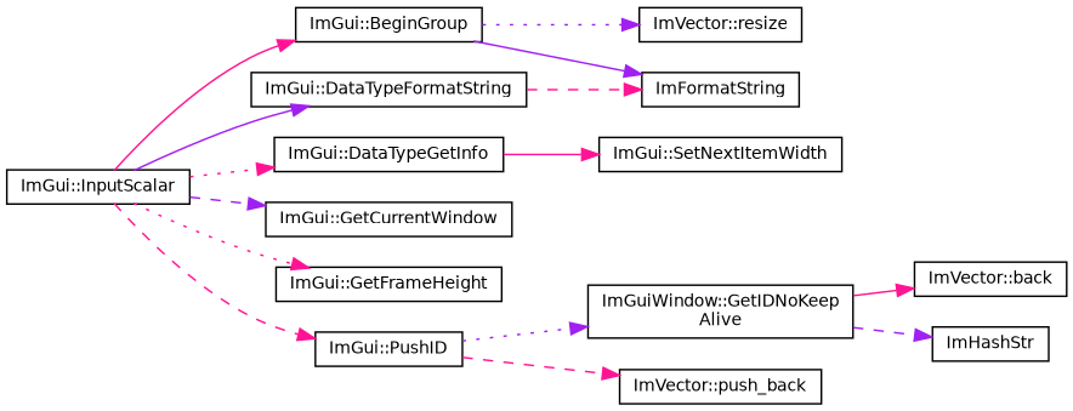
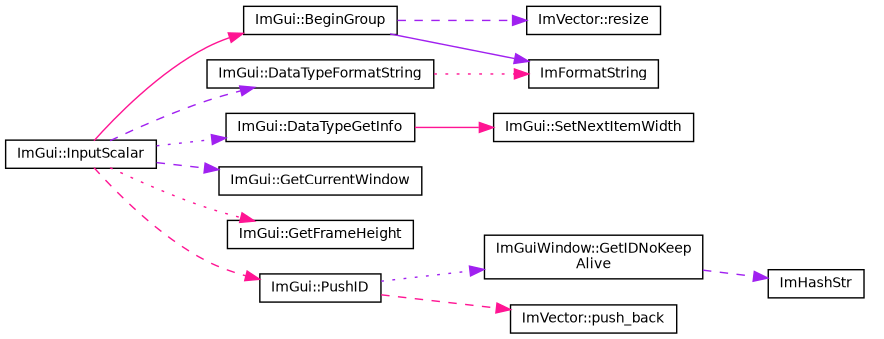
  digraph {
    rankdir=LR
    node [color=black fillcolor=white fontname=Helvetica fontsize=10 shape=record style=filled]
    edge [color=deeppink fontname=Helvetica fontsize=10 labelfontname=Helvetica labelfontsize=10 style=dashed]
    n1 [height=0.2 label="ImGui::InputScalar" width=0.4]
    n2 [height=0.2 label="ImGui::BeginGroup" width=0.4]
    n3 [height=0.2 label="ImGui::DataTypeFormatString" width=0.4]
    n4 [height=0.2 label="ImGui::DataTypeGetInfo" width=0.4]
    n5 [height=0.2 label="ImGui::GetCurrentWindow" width=0.4]
    n6 [height=0.2 label="ImGui::GetFrameHeight" width=0.4]
    n7 [height=0.2 label="ImGui::PushID" width=0.4]
    n8 [height=0.2 label="ImVector::resize" width=0.4]
    n9 [height=0.2 label=ImFormatString width=0.4]
    n10 [height=0.2 label="ImGui::SetNextItemWidth" width=0.4]
    n11 [height=0.2 label="ImGuiWindow::GetIDNoKeep\lAlive" width=0.4]
    n12 [height=0.2 label="ImVector::push_back" width=0.4]
-   n13 [height=0.2 label="ImVector::back" width=0.4]
    n14 [height=0.2 label=ImHashStr width=0.4]
    n1 -> n2 [style=solid]
-   n1 -> n3 [color=purple style=solid]
-   n1 -> n4 [style=dotted]
+   n1 -> n3 [color=purple]
+   n1 -> n4 [color=purple style=dotted]
    n1 -> n5 [color=purple]
    n1 -> n6 [style=dotted]
    n1 -> n7
-   n2 -> n8 [color=purple style=dotted]
+   n2 -> n8 [color=purple]
    n2 -> n9 [color=purple style=solid]
-   n3 -> n9
+   n3 -> n9 [style=dotted]
    n4 -> n10 [style=solid]
    n7 -> n11 [color=purple style=dotted]
    n7 -> n12
-   n11 -> n13 [style=solid]
    n11 -> n14 [color=purple]
  }
